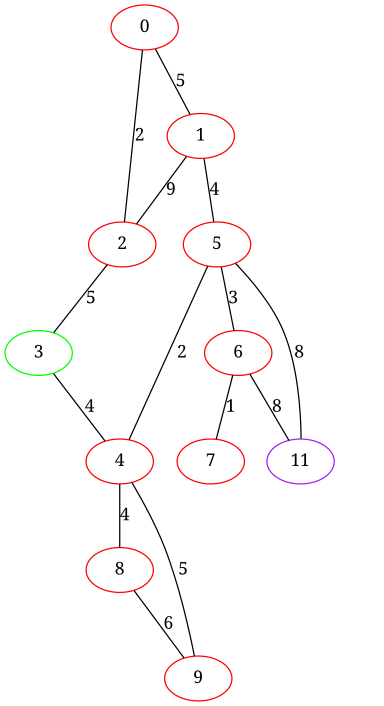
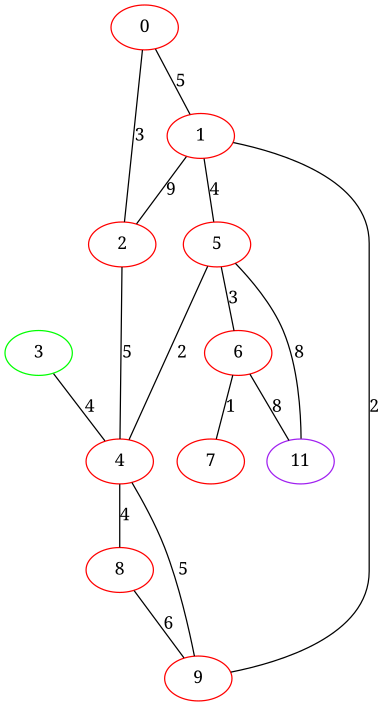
  graph {
    fontname="Noto Serif"
    node [color=red fontname="Noto Serif" weight=1]
    edge [fontname="Noto Serif"]
    0
    1
    2
    5
    9
    3 [color=green weight=2]
    4
    6
    n9 [color=purple label=11 weight=4]
    8
    7
    0 -- 1 [label=5]
-   0 -- 2 [label=2]
+   0 -- 2 [label=3]
    1 -- 2 [label=9]
    1 -- 5 [label=4]
-   2 -- 3 [label=5]
+   1 -- 9 [label=2]
+   2 -- 4 [label=5]
    5 -- 4 [label=2]
    5 -- 6 [label=3]
    5 -- n9 [label=8]
    3 -- 4 [label=4]
    4 -- 9 [label=5]
    4 -- 8 [label=4]
    6 -- n9 [label=8]
    6 -- 7 [label=1]
    8 -- 9 [label=6]
  }
